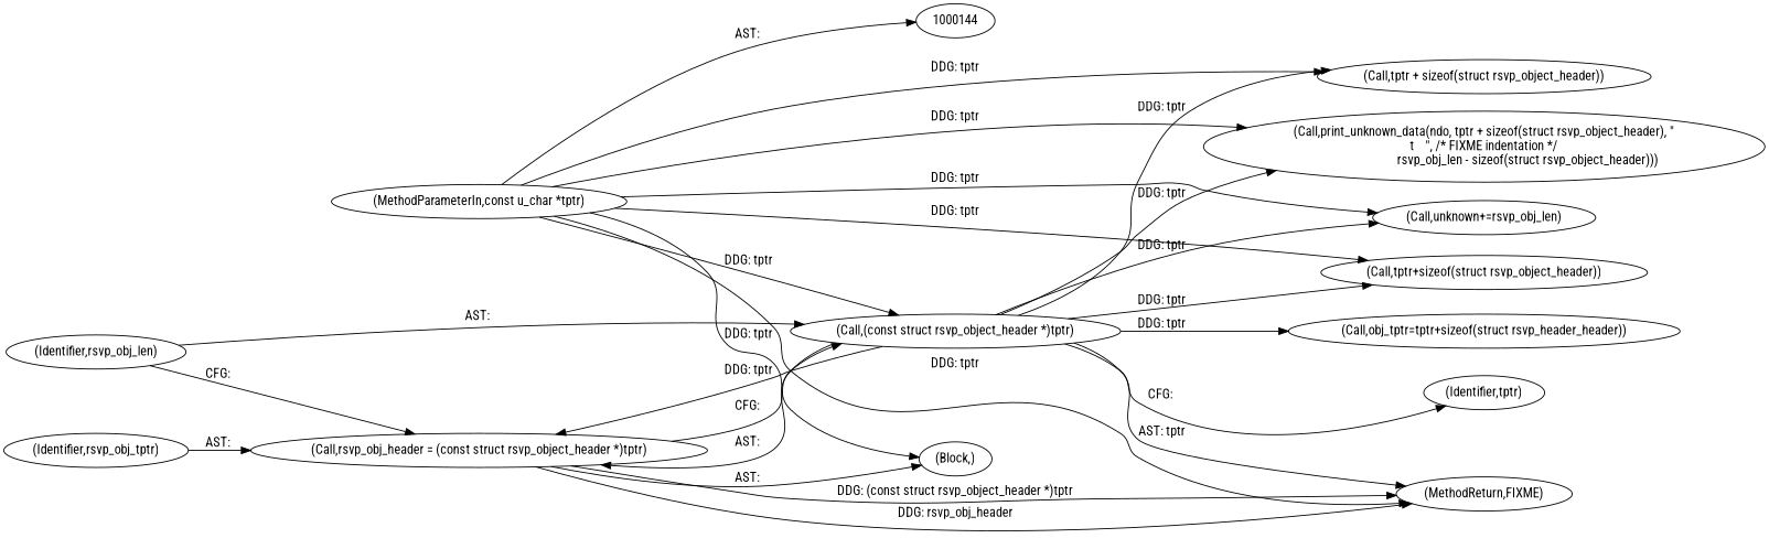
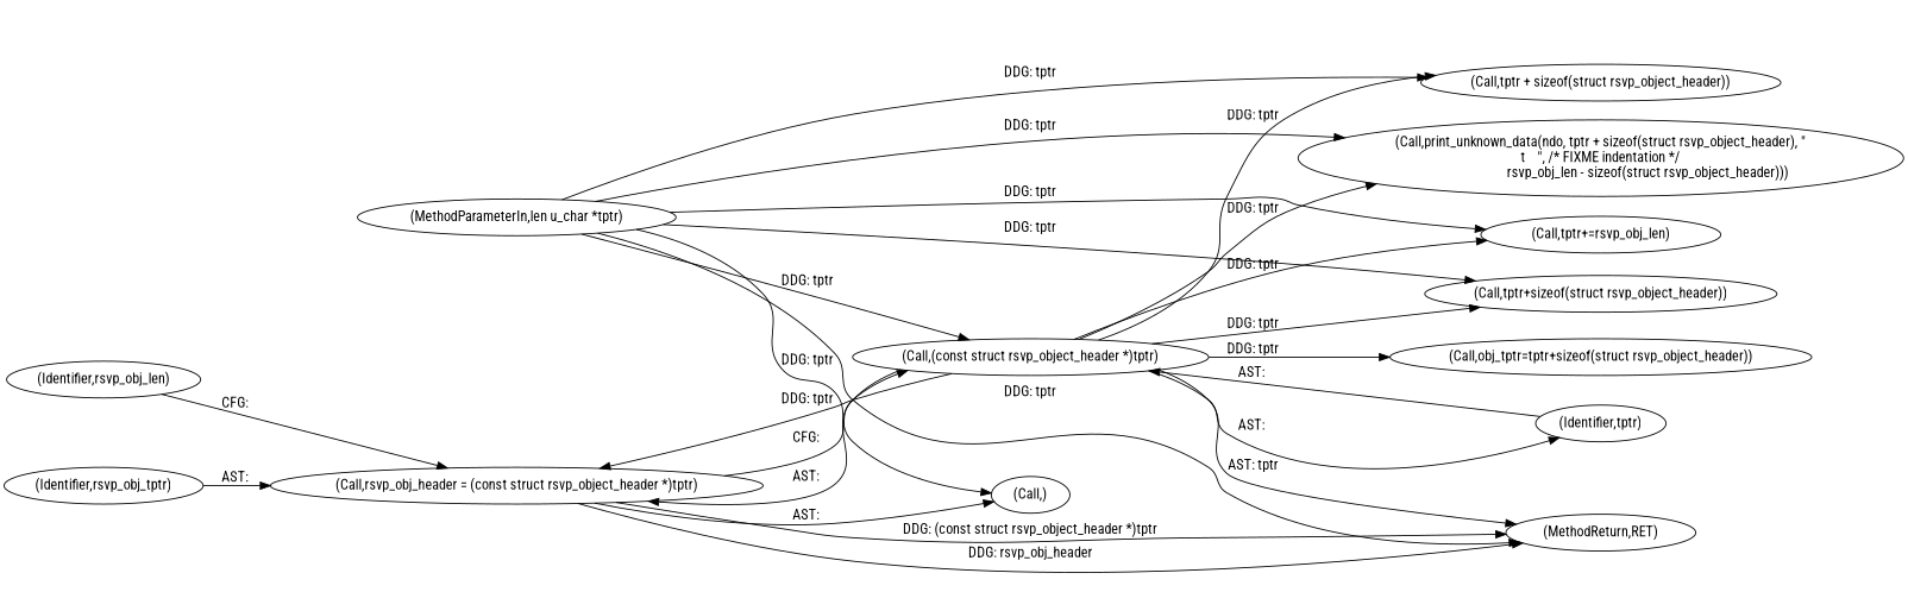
  digraph {
    fontname="Roboto Condensed"
    rankdir=LR
    node [fontname="Roboto Condensed"]
    edge [fontname="Roboto Condensed"]
    n1 [label="(Call,rsvp_obj_header = (const struct rsvp_object_header *)tptr)"]
    n2 [label="(Call,(const struct rsvp_object_header *)tptr)"]
-   n3 [label="(Block,)"]
-   n4 [label="(MethodReturn,FIXME)"]
+   n3 [label="(Call,)"]
+   n4 [label="(MethodReturn,RET)"]
    n5 [label="(Call,tptr + sizeof(struct rsvp_object_header))"]
    n6 [label="(Call,tptr+sizeof(struct rsvp_object_header))"]
-   n7 [label="(Call,obj_tptr=tptr+sizeof(struct rsvp_header_header))"]
+   n7 [label="(Call,obj_tptr=tptr+sizeof(struct rsvp_object_header))"]
    n8 [label="(Identifier,tptr)"]
-   n9 [label="(Call,unknown+=rsvp_obj_len)"]
+   n9 [label="(Call,tptr+=rsvp_obj_len)"]
    n10 [label="(Call,print_unknown_data(ndo, tptr + sizeof(struct rsvp_object_header), \"\n\t    \", /* FIXME indentation */\n                               rsvp_obj_len - sizeof(struct rsvp_object_header)))"]
-   n11 [label="(MethodParameterIn,const u_char *tptr)"]
-   1000144
+   n11 [label="(MethodParameterIn,len u_char *tptr)"]
    n13 [label="(Identifier,rsvp_obj_tptr)"]
    n14 [label="(Identifier,rsvp_obj_len)"]
    n1 -> n2 [label="CFG: "]
    n1 -> n3 [label="AST: "]
    n1 -> n4 [label="DDG: (const struct rsvp_object_header *)tptr"]
    n1 -> n4 [label="DDG: rsvp_obj_header"]
    n2 -> n1 [label="AST: "]
    n2 -> n1 [label="DDG: tptr"]
    n2 -> n4 [label="AST: tptr"]
    n2 -> n5 [label="DDG: tptr"]
    n2 -> n6 [label="DDG: tptr"]
    n2 -> n7 [label="DDG: tptr"]
-   n2 -> n8 [label="CFG: "]
+   n2 -> n8 [label="AST: "]
    n2 -> n9 [label="DDG: tptr"]
    n2 -> n10 [label="DDG: tptr"]
-   n14 -> n2 [label="AST: "]
+   n8 -> n2 [label="AST: "]
    n11 -> n2 [label="DDG: tptr"]
    n11 -> n3 [label="DDG: tptr"]
    n11 -> n4 [label="DDG: tptr"]
    n11 -> n5 [label="DDG: tptr"]
    n11 -> n6 [label="DDG: tptr"]
    n11 -> n9 [label="DDG: tptr"]
    n11 -> n10 [label="DDG: tptr"]
-   n11 -> 1000144 [label="AST: "]
    n13 -> n1 [label="AST: "]
    n14 -> n1 [label="CFG: "]
  }
